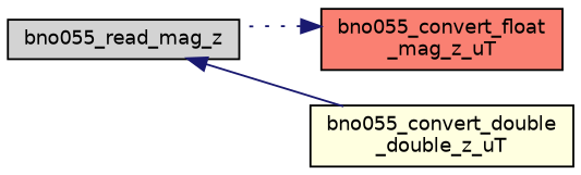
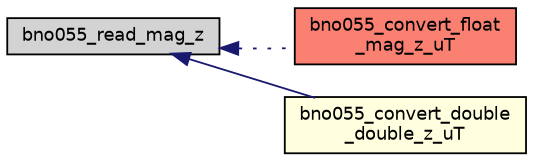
  digraph {
    rankdir=LR
    node [color=black fontname=Helvetica fontsize=10 shape=record style=filled]
    edge [color=midnightblue dir=back fontname=Helvetica fontsize=10 labelfontname=Helvetica labelfontsize=10]
    n1 [fillcolor=lightgrey fontcolor=black height=0.2 label=bno055_read_mag_z width=0.4]
    n2 [fillcolor=salmon height=0.2 label="bno055_convert_float\l_mag_z_uT" width=0.4]
    n3 [fillcolor=lightyellow height=0.2 label="bno055_convert_double\l_double_z_uT" width=0.4]
-   n2 -> n1 [style=dotted]
+   n1 -> n2 [style=dotted]
    n1 -> n3 [style=solid]
  }
